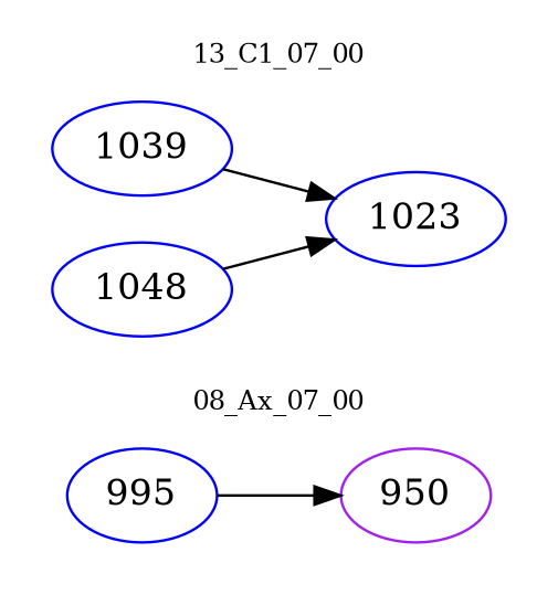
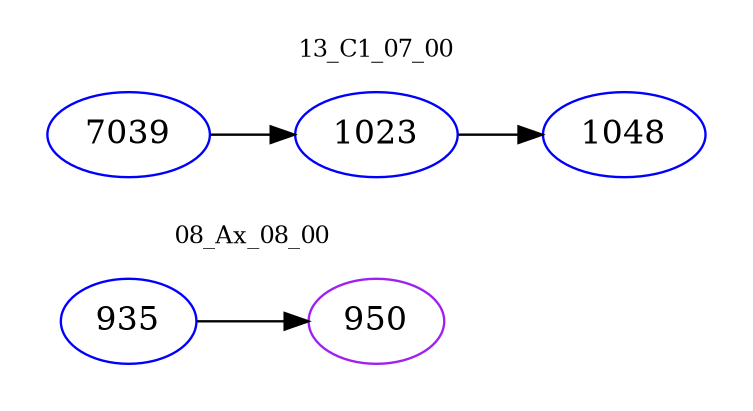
  digraph {
    rankdir=LR
    node [color=blue]
    edge [color=black]
-   n1 [label=995]
+   n1 [label=935]
    n2 [color=purple label=950]
-   n3 [label=1039]
+   n3 [label=7039]
    n4 [label=1023]
    n5 [label=1048]
    subgraph cluster_1 {
      color=white
      fontsize=10
-     label="08_Ax_07_00"
+     label="08_Ax_08_00"
      n1
      n2
    }
    subgraph cluster_2 {
      color=white
      fontsize=10
      label="13_C1_07_00"
      n3
      n4
      n5
    }
    n1 -> n2
    n3 -> n4
-   n5 -> n4
+   n4 -> n5
  }
